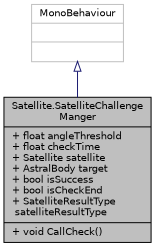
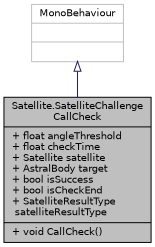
  digraph {
    node [fontname=Helvetica fontsize=10 shape=record style=filled]
-   n1 [color=black fillcolor=grey75 fontcolor=black height=0.2 label="{Satellite.SatelliteChallenge\lManger\n|+ float angleThreshold\l+ float checkTime\l+ Satellite satellite\l+ AstralBody target\l+ bool isSuccess\l+ bool isCheckEnd\l+ SatelliteResultType\l satelliteResultType\l|+ void CallCheck()\l}" width=0.4]
+   n1 [color=black fillcolor=grey75 fontcolor=black height=0.2 label="{Satellite.SatelliteChallenge\lCallCheck\n|+ float angleThreshold\l+ float checkTime\l+ Satellite satellite\l+ AstralBody target\l+ bool isSuccess\l+ bool isCheckEnd\l+ SatelliteResultType\l satelliteResultType\l|+ void CallCheck()\l}" width=0.4]
    n2 [color=grey75 fillcolor=white height=0.2 label="{MonoBehaviour\n||}" width=0.4]
    n2 -> n1 [arrowtail=onormal color=midnightblue dir=back fontname=Helvetica fontsize=10 labelfontname=Helvetica labelfontsize=10 style=solid]
  }
